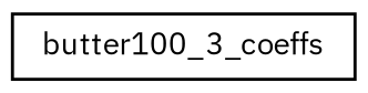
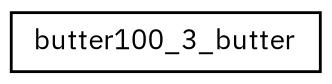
  digraph {
    rankdir=LR
    fontname="IBM Plex Sans"
-   n1 [color=black fillcolor=white fontname="IBM Plex Sans" fontsize=10 height=0.2 label=butter100_3_coeffs shape=record style=filled width=0.4]
+   n1 [color=black fillcolor=white fontname="IBM Plex Sans" fontsize=10 height=0.2 label=butter100_3_butter shape=record style=filled width=0.4]
  }
